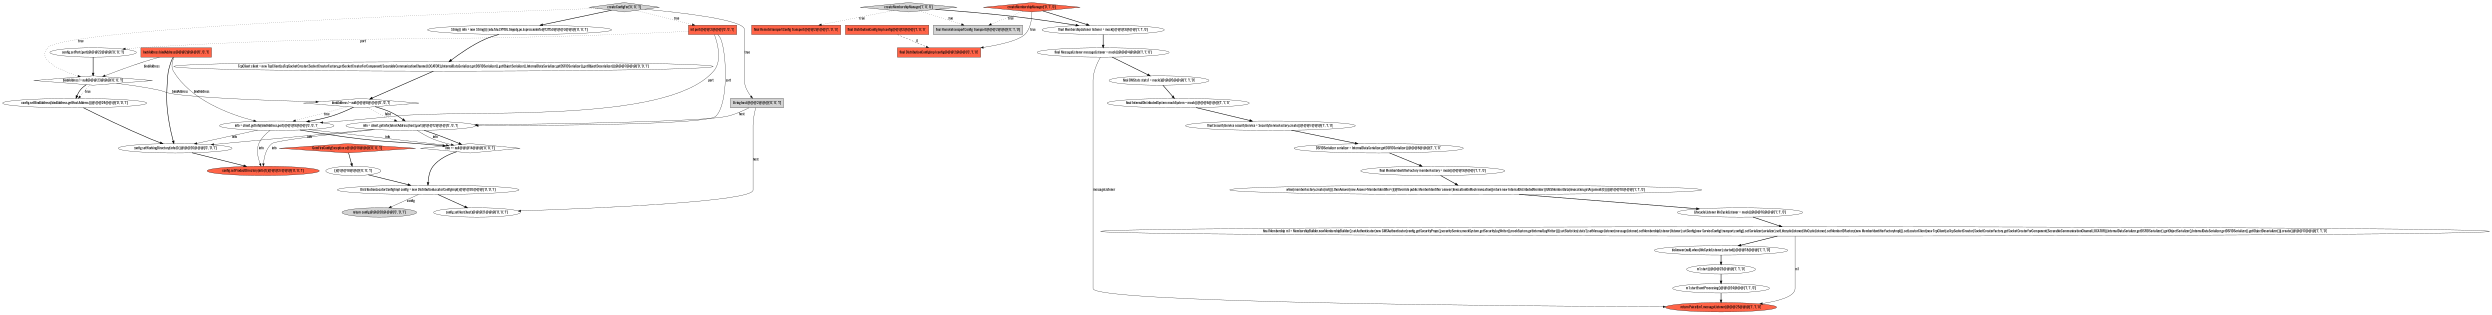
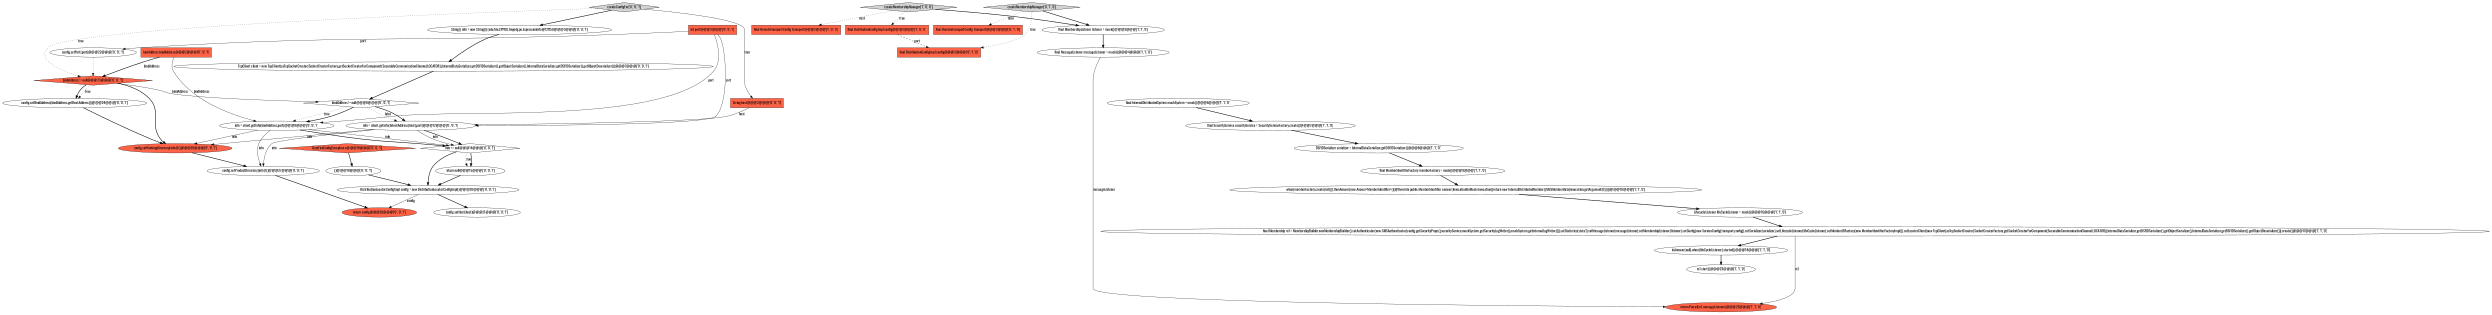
  digraph {
    fontname=Oswald
    node [fillcolor=white fontname=Oswald shape=ellipse style=filled]
    edge [fontname=Oswald style=bold]
    n1 [label="config.setHost(host)@@@21@@@['0', '0', '1']"]
    n2 [label="config.setPort(port)@@@22@@@['0', '0', '1']"]
-   n3 [label="bindAddress != null@@@23@@@['0', '0', '1']" shape=diamond]
+   n3 [fillcolor=tomato label="bindAddress != null@@@23@@@['0', '0', '1']" shape=diamond]
    n4 [label="config.setBindAddress(bindAddress.getHostAddress())@@@24@@@['0', '0', '1']"]
-   n5 [label="config.setWorkingDirectory(info(0()@@@26@@@['0', '0', '1']"]
-   n6 [fillcolor=tomato label="config.setProductDirectory(info(1()@@@27@@@['0', '0', '1']"]
+   n5 [fillcolor=tomato label="config.setWorkingDirectory(info(0()@@@26@@@['0', '0', '1']"]
+   n6 [label="config.setProductDirectory(info(1()@@@27@@@['0', '0', '1']"]
    n7 [label="TcpClient client = new TcpClient(asTcpSocketCreator(SocketCreatorFactory.getSocketCreatorForComponent(SecurableCommunicationChannel.LOCATOR)),InternalDataSerializer.getDSFIDSerializer().getObjectSerializer(),InternalDataSerializer.getDSFIDSerializer().getObjectDeserializer())@@@7@@@['0', '0', '1']"]
    n8 [label="bindAddress != null@@@8@@@['0', '0', '1']" shape=diamond]
    n9 [label="info = client.getInfo(toInetAddress(host),port)@@@12@@@['0', '0', '1']"]
    n10 [label="info = client.getInfo(bindAddress,port)@@@9@@@['0', '0', '1']"]
    n11 [label="final SecurityService securityService = SecurityServiceFactory.create()@@@7@@@['1', '1', '0']"]
    n12 [label="DSFIDSerializer serializer = InternalDataSerializer.getDSFIDSerializer()@@@8@@@['1', '1', '0']"]
    n13 [label="final MemberIdentifierFactory memberFactory = mock()@@@9@@@['1', '1', '0']"]
    n14 [fillcolor=tomato label="return Pair.of(m1,messageListener)@@@25@@@['1', '1', '0']"]
-   n15 [label="final DMStats stats1 = mock()@@@5@@@['1', '1', '0']"]
    n16 [label="final InternalDistributedSystem mockSystem = mock()@@@6@@@['1', '1', '0']"]
    n17 [label="when(memberFactory.create(isA())).thenAnswer(new Answer<MemberIdentifier>(){@Override public MemberIdentifier answer(InvocationOnMock invocation){return new InternalDistributedMember((GMSMemberData)invocation.getArgument(0))}})@@@10@@@['1', '1', '0']"]
    n18 [fillcolor=lightgray label="createMembershipManager['1', '0', '0']" shape=diamond]
    n19 [fillcolor=tomato label="final RemoteTransportConfig transport@@@2@@@['1', '0', '0']" shape=box]
    n20 [fillcolor=tomato label="final DistributionConfigImpl config@@@2@@@['1', '0', '0']" shape=box]
    n21 [label="final MembershipListener listener = mock()@@@3@@@['1', '1', '0']"]
    n22 [fillcolor=tomato label="final DistributionConfigImpl config@@@2@@@['0', '1', '0']" shape=box]
    n23 [label="final MessageListener messageListener = mock()@@@4@@@['1', '1', '0']"]
-   n24 [fillcolor=lightgray label="String host@@@2@@@['0', '0', '1']" shape=box]
+   n24 [fillcolor=tomato label="String host@@@2@@@['0', '0', '1']" shape=box]
    n25 [label="info == null@@@14@@@['0', '0', '1']" shape=diamond]
-   n26 [label="m1.startEventProcessing()@@@24@@@['1', '1', '0']"]
    n27 [fillcolor=lightgray label="createConfigFor['0', '0', '1']" shape=diamond]
    n28 [fillcolor=tomato label="int port@@@2@@@['0', '0', '1']" shape=box]
    n29 [label="String(( info = new String((((edu.fdu.CPPDG.tinypdg.pe.ExpressionInfo@12ff50@@@3@@@['0', '0', '1']"]
    n30 [fillcolor=tomato label="InetAddress bindAddress@@@2@@@['0', '0', '1']" shape=box]
-   n31 [fillcolor=lightgray label="return config@@@28@@@['0', '0', '1']"]
+   n31 [fillcolor=tomato label="return config@@@28@@@['0', '0', '1']"]
+   n32 [label="return null@@@15@@@['0', '0', '1']"]
    n33 [label="DistributionLocatorConfigImpl config = new DistributionLocatorConfigImpl()@@@20@@@['0', '0', '1']"]
    n34 [label="LifecycleListener lifeCycleListener = mock()@@@16@@@['1', '1', '0']"]
    n35 [label="final Membership m1 = MembershipBuilder.newMembershipBuilder().setAuthenticator(new GMSAuthenticator(config.getSecurityProps(),securityService,mockSystem.getSecurityLogWriter(),mockSystem.getInternalLogWriter())).setStatistics(stats1).setMessageListener(messageListener).setMembershipListener(listener).setConfig(new ServiceConfig(transport,config)).setSerializer(serializer).setLifecycleListener(lifeCycleListener).setMemberIDFactory(new MemberIdentifierFactoryImpl()).setLocatorClient(new TcpClient(asTcpSocketCreator(SocketCreatorFactory.getSocketCreatorForComponent(SecurableCommunicationChannel.LOCATOR)),InternalDataSerializer.getDSFIDSerializer().getObjectSerializer(),InternalDataSerializer.getDSFIDSerializer().getObjectDeserializer())).create()@@@17@@@['1', '1', '0']"]
    n36 [label="doAnswer(null).when(lifeCycleListener).started()@@@18@@@['1', '1', '0']"]
    n37 [label="m1.start()@@@23@@@['1', '1', '0']"]
    n38 [fillcolor=tomato label="GemFireConfigException e@@@18@@@['0', '0', '1']" shape=diamond]
    n39 [label="{}@@@18@@@['0', '0', '1']"]
-   n40 [fillcolor=lightgray label="final RemoteTransportConfig transport@@@2@@@['0', '1', '0']" shape=box]
-   n41 [fillcolor=tomato label="createMembershipManager['0', '1', '0']" shape=diamond]
-   n2 -> n3
+   n40 [fillcolor=tomato label="final RemoteTransportConfig transport@@@2@@@['0', '1', '0']" shape=box]
+   n41 [fillcolor=lightgray label="createMembershipManager['0', '1', '0']" shape=diamond]
+   n2 -> n3 [style=dotted]
    n3 -> n4
    n3 -> n4 [label=true style=dotted]
-   n30 -> n5
+   n3 -> n5
    n3 -> n8 [label=bindAddress style=solid]
    n4 -> n5
    n5 -> n6
+   n6 -> n31
    n7 -> n8
    n8 -> n9 [label=false style=dotted]
    n8 -> n9
    n8 -> n10 [label=true style=dotted]
    n8 -> n10
    n9 -> n5 [label=info style=solid]
    n9 -> n6 [label=info style=solid]
    n9 -> n25 [label=info style=solid]
    n9 -> n25
    n10 -> n5 [label=info style=solid]
    n10 -> n6 [label=info style=solid]
    n10 -> n25 [label=info style=solid]
    n10 -> n25
    n11 -> n12
    n12 -> n13
    n13 -> n17
-   n15 -> n16
    n16 -> n11
    n17 -> n34
-   n18 -> n19 [label=true style=dotted]
-   n18 -> n40 [label=true style=dotted]
+   n18 -> n19 [label=host style=dotted]
+   n18 -> n20 [label=true style=dotted]
    n18 -> n21
-   n20 -> n22 [label=0 style=dashed]
+   n20 -> n22 [label=port style=dashed]
    n21 -> n23
    n23 -> n14 [label=messageListener style=solid]
-   n23 -> n15
-   n24 -> n1 [label=host style=solid]
    n24 -> n9 [label=host style=solid]
+   n25 -> n32 [label=true style=dotted]
+   n25 -> n32
    n25 -> n33
-   n26 -> n14
    n27 -> n3 [label=true style=dotted]
    n27 -> n24 [label=true style=solid]
-   n27 -> n28 [label=true style=dotted]
    n27 -> n29
-   n28 -> n2 [label=port style=dotted]
+   n28 -> n2 [label=port style=solid]
    n28 -> n9 [label=port style=solid]
    n28 -> n10 [label=port style=solid]
    n29 -> n7
-   n30 -> n3 [label=bindAddress style=solid]
+   n30 -> n3 [label=bindAddress]
    n30 -> n10 [label=bindAddress style=solid]
+   n32 -> n33
    n33 -> n1
    n33 -> n31 [label=config style=solid]
    n34 -> n35
    n35 -> n14 [label=m1 style=solid]
    n35 -> n36
    n36 -> n37
-   n37 -> n26
    n38 -> n39
    n39 -> n33
    n41 -> n21
-   n41 -> n22 [label=true style=solid]
-   n41 -> n40 [label=true style=dotted]
+   n41 -> n22 [label=true style=dotted]
+   n41 -> n40 [label=false style=dotted]
  }
